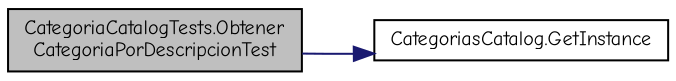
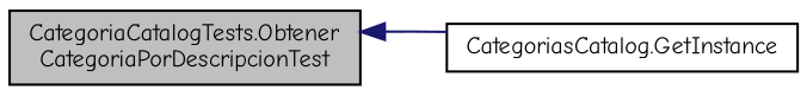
  digraph {
    rankdir=LR
    fontname="Comic Neue"
    node [color=black fontname="Comic Neue" fontsize=10 shape=record style=filled]
    n1 [fillcolor=grey75 fontcolor=black height=0.2 label="CategoriaCatalogTests.Obtener\lCategoriaPorDescripcionTest" width=0.4]
    n2 [fillcolor=white height=0.2 label="CategoriasCatalog.GetInstance" width=0.4]
-   n1 -> n2 [color=midnightblue fontname="Comic Neue" fontsize=10 labelfontname=Helvetica labelfontsize=10 style=solid]
+   n2 -> n1 [color=midnightblue fontname="Comic Neue" fontsize=10 labelfontname=Helvetica labelfontsize=10 style=solid]
  }
